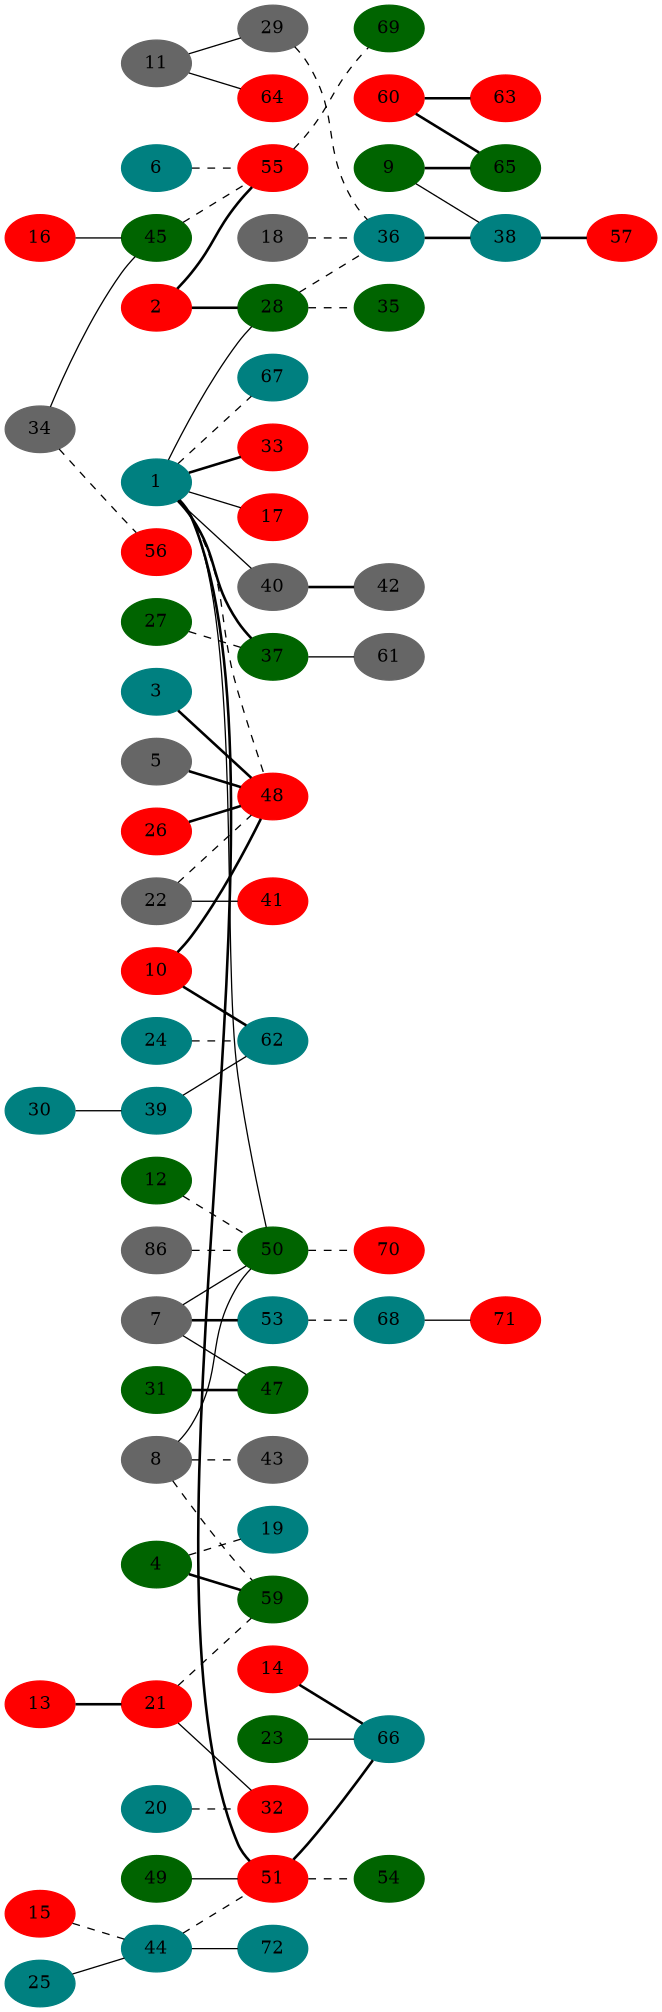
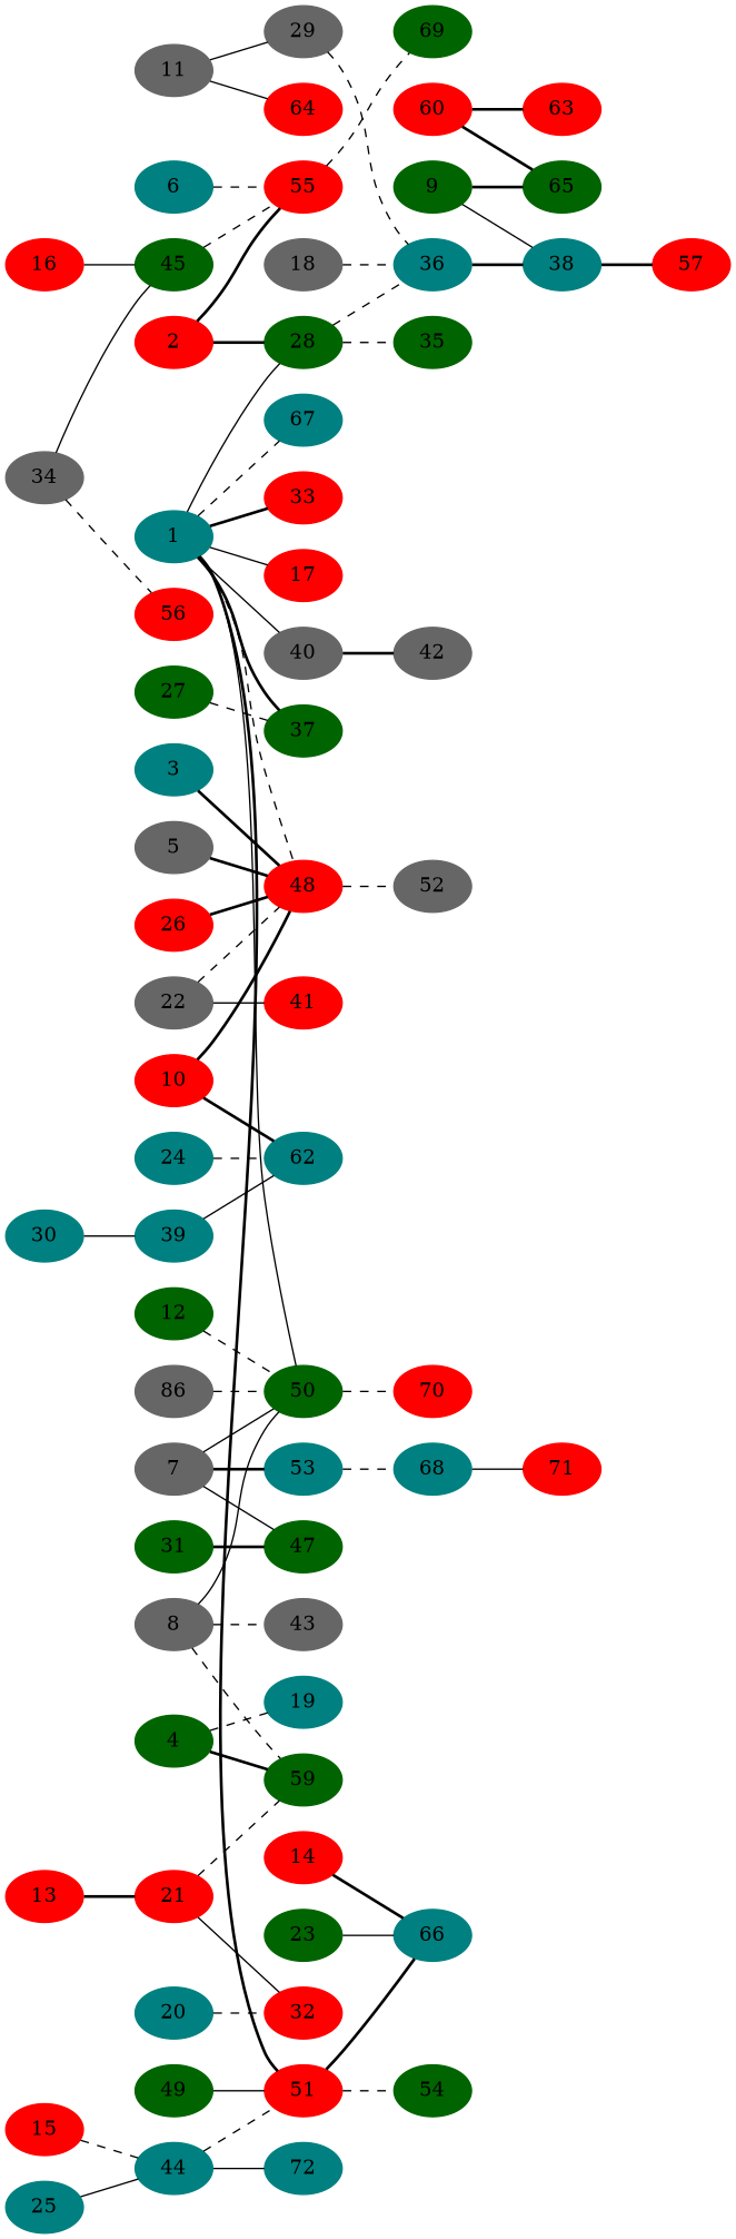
  graph {
    rankdir=LR
    node [color=red style=filled]
    edge [style=dashed weight=1.0]
    1 [color=teal]
    17
    28 [color=darkgreen]
    33
    37 [color=darkgreen]
    40 [color=gray40]
    48
    50 [color=darkgreen]
    51
    67 [color=teal]
    36 [color=teal]
    35 [color=darkgreen]
-   61 [color=gray40]
    42 [color=gray40]
+   52 [color=gray40]
    70
    66 [color=teal]
    54 [color=darkgreen]
    2
    55
    69 [color=darkgreen]
    3 [color=teal]
    4 [color=darkgreen]
    19 [color=teal]
    59 [color=darkgreen]
    5 [color=gray40]
    6 [color=teal]
    7 [color=gray40]
    47 [color=darkgreen]
    53 [color=teal]
    68 [color=teal]
    8 [color=gray40]
    43 [color=gray40]
    9 [color=darkgreen]
    38 [color=teal]
    65 [color=darkgreen]
    57
    10
    62 [color=teal]
    11 [color=gray40]
    64
    29 [color=gray40]
    18 [color=gray40]
    12 [color=darkgreen]
    13
    21
    32
    14
    44 [color=teal]
    15
    72 [color=teal]
    45 [color=darkgreen]
    16
    20 [color=teal]
    22 [color=gray40]
    41
    23 [color=darkgreen]
    24 [color=teal]
    25 [color=teal]
    26
    27 [color=darkgreen]
    30 [color=teal]
    39 [color=teal]
    31 [color=darkgreen]
    34 [color=gray40]
    56
    n67 [color=gray40 label=86]
    49 [color=darkgreen]
    71
    60
    63
    1 -- 17 [style=solid]
    1 -- 28 [style=solid]
    1 -- 33 [style=bold]
    1 -- 37 [style=bold]
    1 -- 40 [style=solid]
    1 -- 48
    1 -- 50 [style=solid]
    1 -- 51 [style=bold]
    1 -- 67
    28 -- 36
    28 -- 35
-   37 -- 61 [style=solid]
    40 -- 42 [style=bold]
+   48 -- 52
    50 -- 70
    51 -- 66 [style=bold]
    51 -- 54
    36 -- 38 [style=bold]
    2 -- 28 [style=bold]
    2 -- 55 [style=bold]
    55 -- 69
    3 -- 48 [style=bold]
    4 -- 19
    4 -- 59 [style=bold]
    5 -- 48 [style=bold]
    6 -- 55
    7 -- 50 [style=solid]
    7 -- 47 [style=solid]
    7 -- 53 [style=bold]
    53 -- 68
    68 -- 71 [style=solid]
    8 -- 50 [style=solid]
    8 -- 59
    8 -- 43
    9 -- 38 [style=solid]
    9 -- 65 [style=bold]
    38 -- 57 [style=bold]
    10 -- 48 [style=bold]
    10 -- 62 [style=bold]
    11 -- 64 [style=solid]
    11 -- 29 [style=solid]
    29 -- 36
    18 -- 36
    12 -- 50
    13 -- 21 [style=bold]
    21 -- 59
    21 -- 32 [style=solid]
    14 -- 66 [style=bold]
    44 -- 51
    44 -- 72 [style=solid]
    15 -- 44
    45 -- 55
    16 -- 45 [style=solid]
    20 -- 32
    22 -- 48
    22 -- 41 [style=solid]
    23 -- 66 [style=solid]
    24 -- 62
    25 -- 44 [style=solid]
    26 -- 48 [style=bold]
    27 -- 37
    30 -- 39 [style=solid]
    39 -- 62 [style=solid]
    31 -- 47 [style=bold]
    34 -- 45 [style=solid]
    34 -- 56
    n67 -- 50
    49 -- 51 [style=solid]
    60 -- 65 [style=bold]
    60 -- 63 [style=bold]
  }
